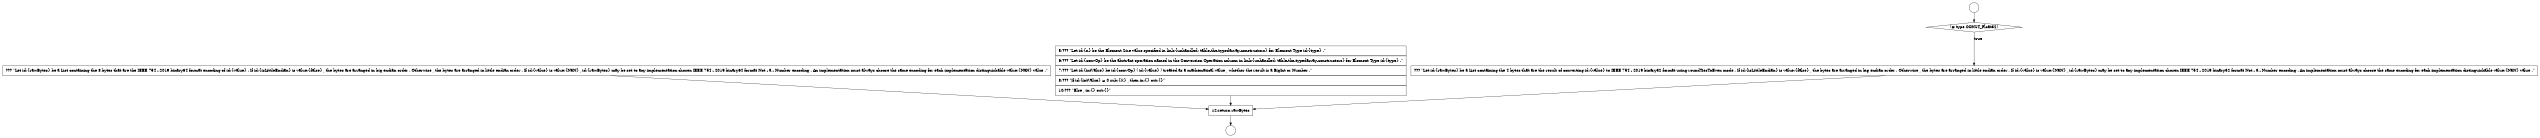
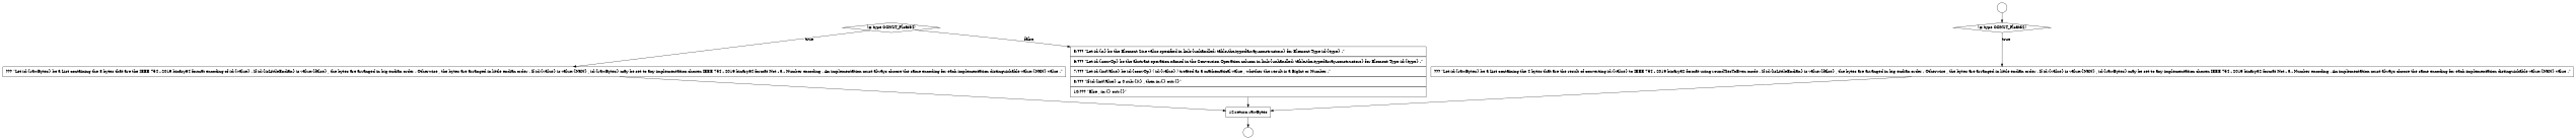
  digraph {
    node [color=black fillcolor=white shape=none style=filled]
    edge [color=black]
    n1 [label=<<font color="black">     <table border="0" cellborder="1" cellspacing="0" cellpadding="10">       <tr><td align="left">??? &quot;Let id:{rawBytes} be a List containing the 4 bytes that are the result of converting id:{value} to IEEE 754 - 2019 binary32 format using roundTiesToEven mode . If id:{isLittleEndian} is value:{false} , the bytes are arranged in big endian order . Otherwise , the bytes are arranged in little endian order . If id:{value} is value:{NaN} , id:{rawBytes} may be set to any implementation chosen IEEE 754 - 2019 binary32 format Not - a - Number encoding . An implementation must always choose the same encoding for each implementation distinguishable value:{NaN} value .&quot;</td></tr>     </table>   </font>> margin=0]
    n2 [label=<<font color="black">     <table border="0" cellborder="1" cellspacing="0" cellpadding="10">       <tr><td align="left">12:return rawBytes</td></tr>     </table>   </font>> margin=0]
    n3 [label=" " shape=circle]
+   n4 [label=<<font color="black">(= type CONST_Float64)</font>> shape=diamond]
    n5 [label=<<font color="black">     <table border="0" cellborder="1" cellspacing="0" cellpadding="10">       <tr><td align="left">??? &quot;Let id:{rawBytes} be a List containing the 8 bytes that are the IEEE 754 - 2019 binary64 format encoding of id:{value} . If id:{isLittleEndian} is value:{false} , the bytes are arranged in big endian order . Otherwise , the bytes are arranged in little endian order . If id:{value} is value:{NaN} , id:{rawBytes} may be set to any implementation chosen IEEE 754 - 2019 binary64 format Not - a - Number encoding . An implementation must always choose the same encoding for each implementation distinguishable value:{NaN} value .&quot;</td></tr>     </table>   </font>> margin=0]
    n6 [label=<<font color="black">     <table border="0" cellborder="1" cellspacing="0" cellpadding="10">       <tr><td align="left">5:??? &quot;Let id:{n} be the Element Size value specified in link:{unhandled: table-the-typedarray-constructors} for Element Type id:{type} .&quot;</td></tr>       <tr><td align="left">6:??? &quot;Let id:{convOp} be the abstract operation named in the Conversion Operation column in link:{unhandled: table-the-typedarray-constructors} for Element Type id:{type} .&quot;</td></tr>       <tr><td align="left">7:??? &quot;Let id:{intValue} be id:{convOp} ( id:{value} ) treated as a mathematical value , whether the result is a BigInt or Number .&quot;</td></tr>       <tr><td align="left">8:??? &quot;If id:{intValue} &ge; 0 sub:{ℝ} , then in:{} out:{}&quot;</td></tr>       <tr><td align="left">10:??? &quot;Else , in:{} out:{}&quot;</td></tr>     </table>   </font>> margin=0]
    n7 [label=" " shape=circle]
    n8 [label=<<font color="black">(= type CONST_Float32)</font>> shape=diamond]
    n1 -> n2
    n2 -> n3
+   n4 -> n5 [label=<<font color="black">true</font>>]
+   n4 -> n6 [label=<<font color="black">false</font>>]
    n5 -> n2
    n6 -> n2
    n7 -> n8
    n8 -> n1 [label=<<font color="black">true</font>>]
  }
